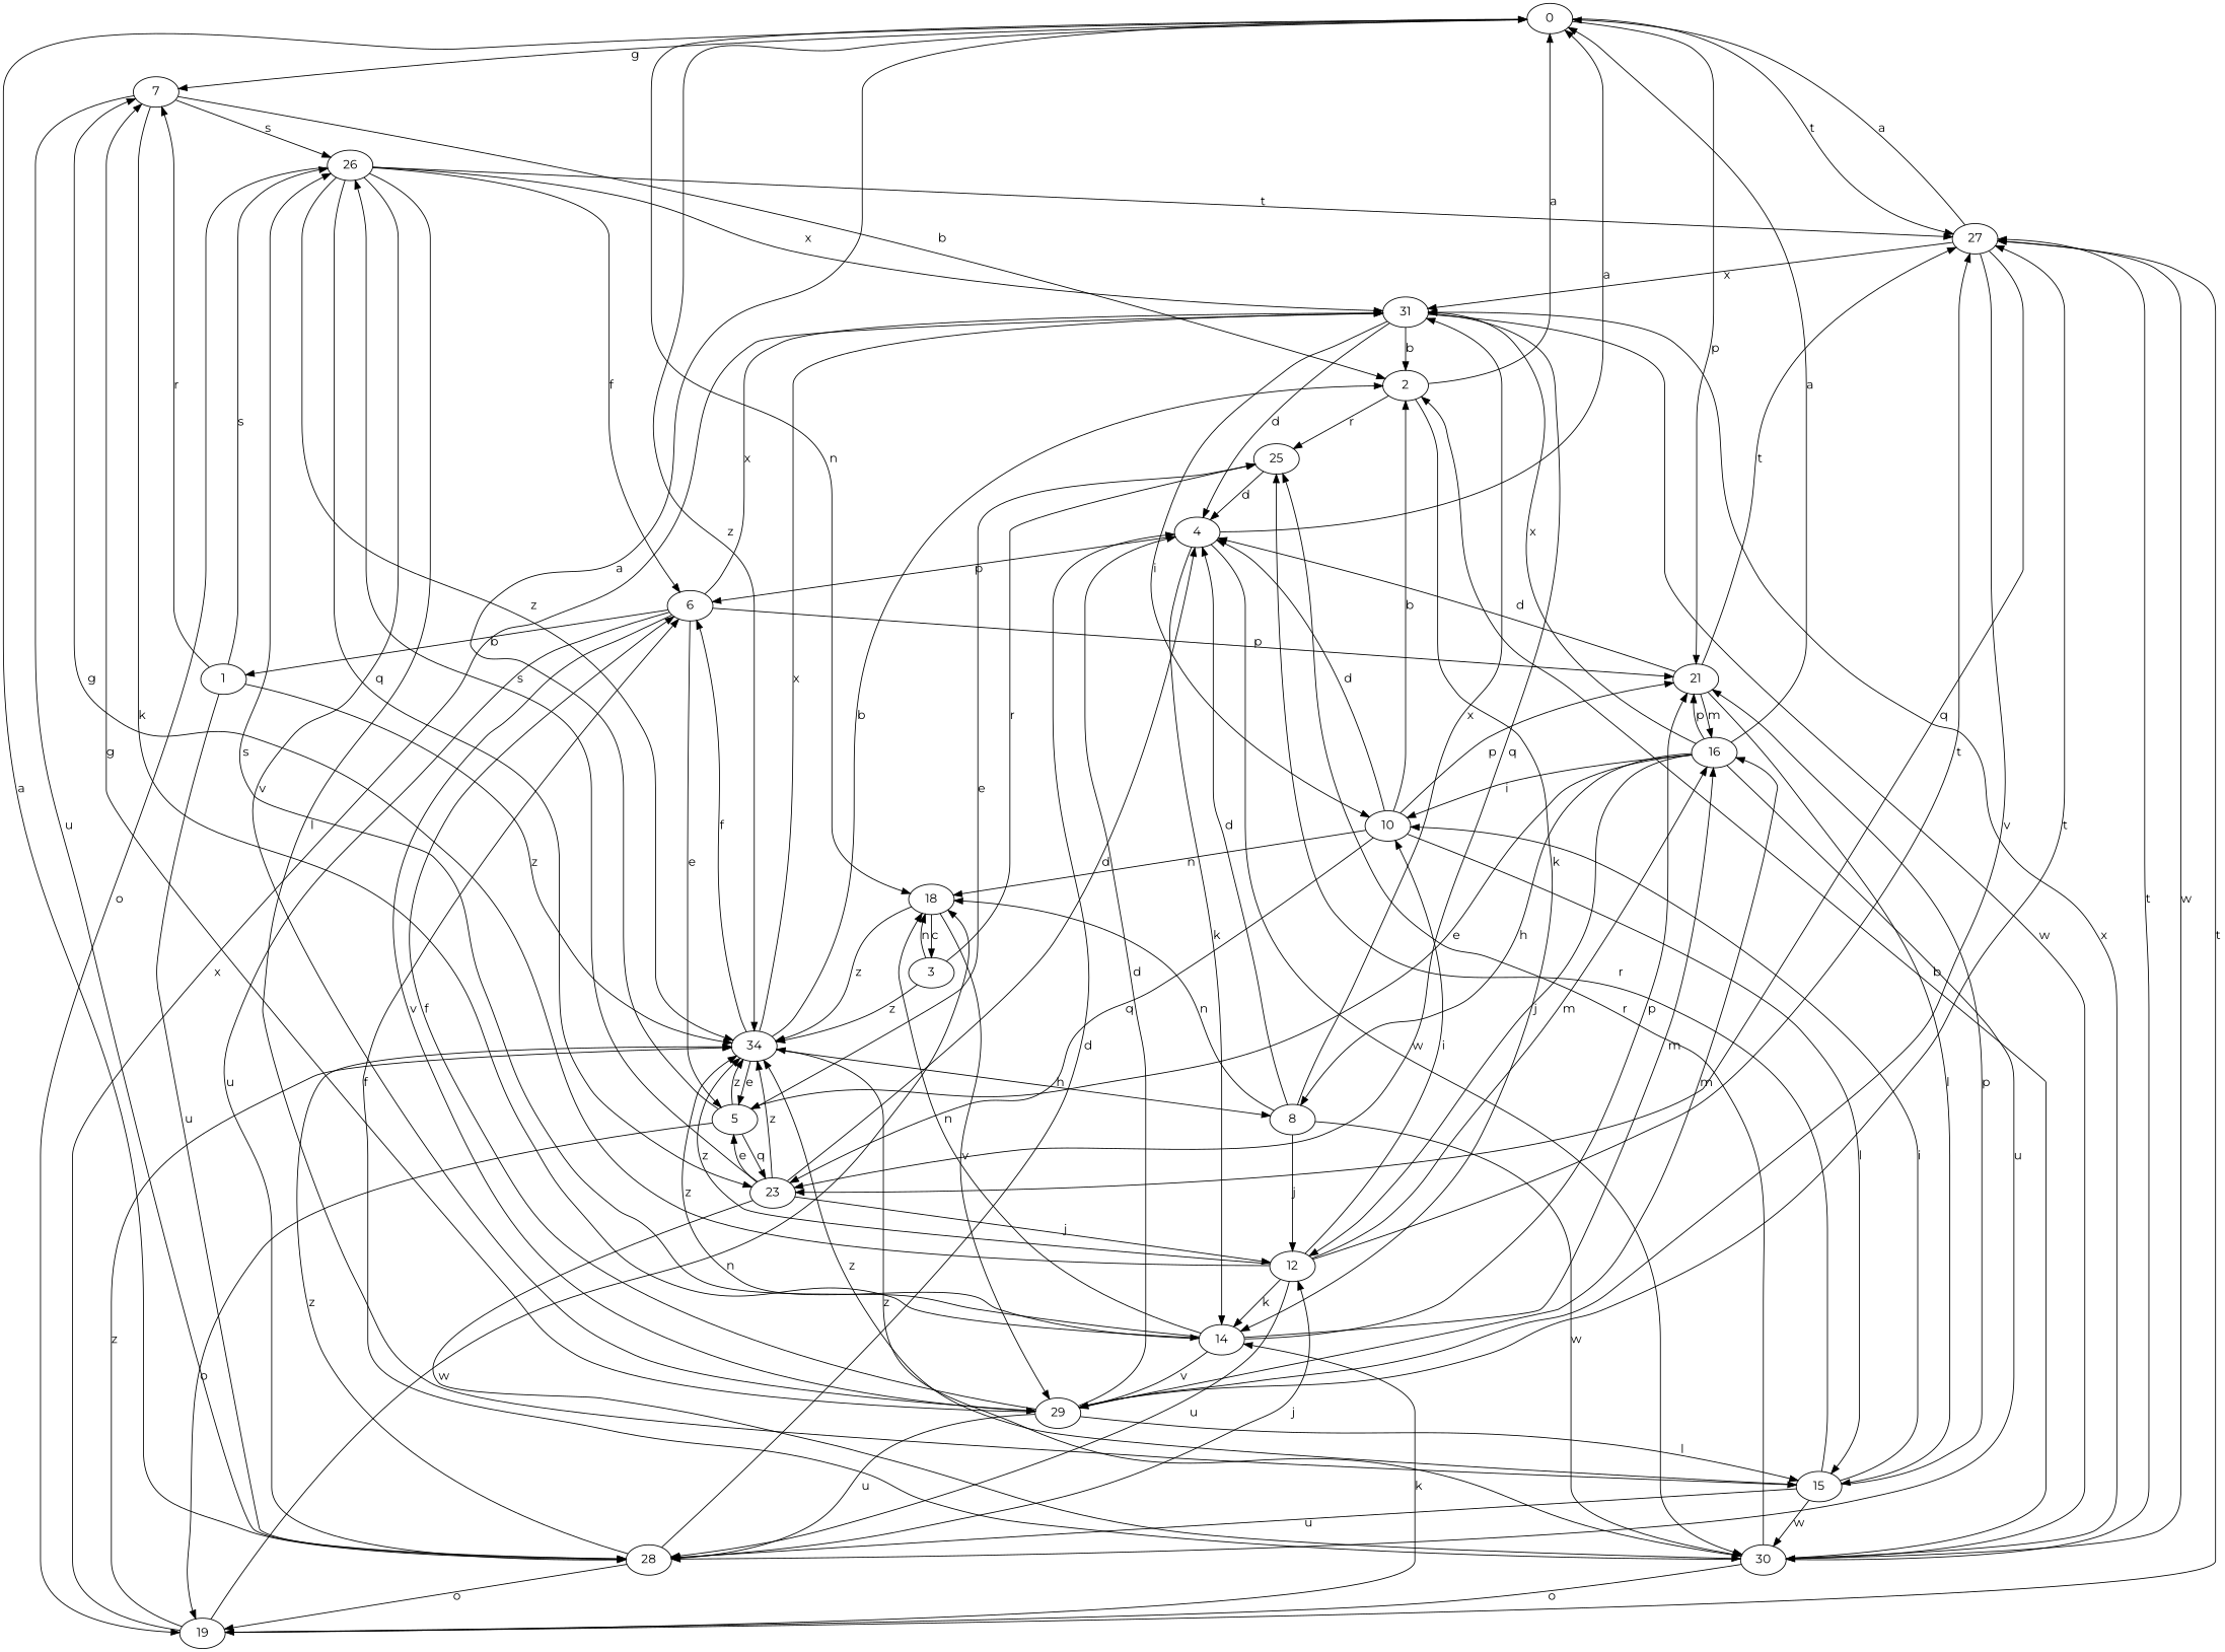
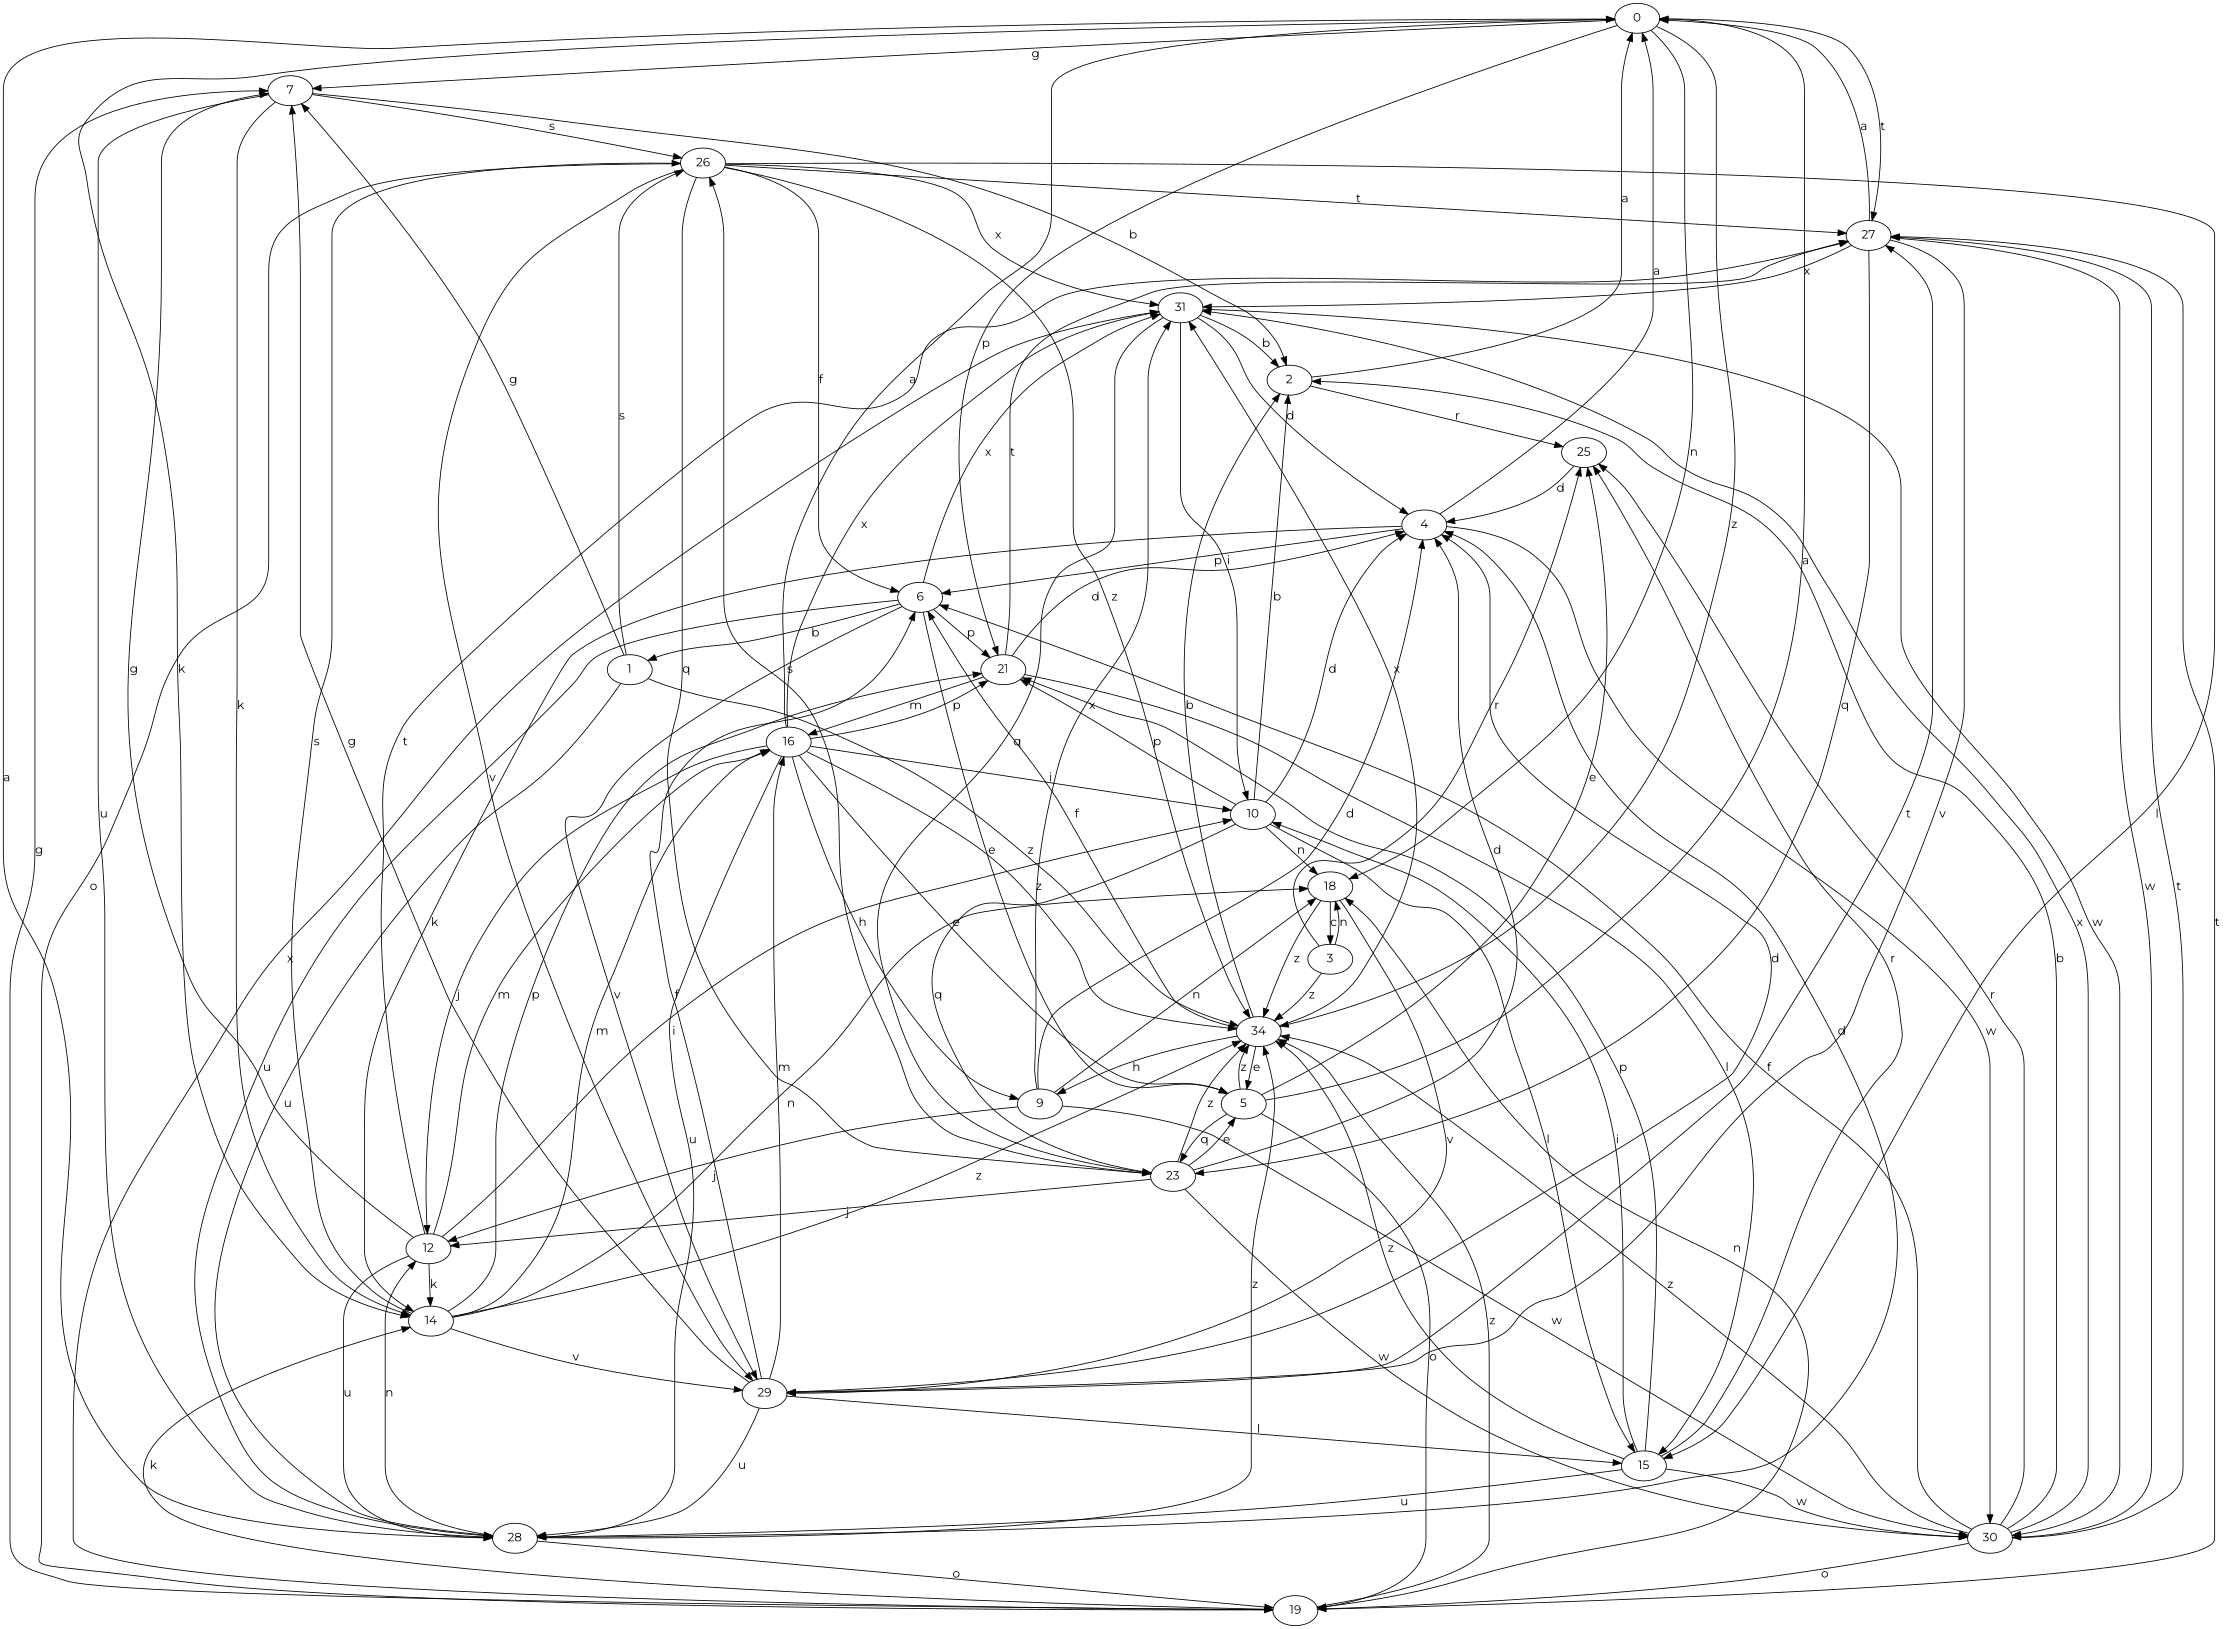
  strict digraph {
    fontname=Montserrat
    node [fontname=Montserrat]
    edge [fontname=Montserrat]
    0
    7
    18
    21
    27
    34
    26
    28
    2
    14
    3
    29
    4
    15
    16
    30
    23
    31
    6
    5
-   9 [label=8]
+   9
    1
    19
    12
    25
    10
    0 -> 7 [label=g]
    0 -> 18 [label=n]
    0 -> 21 [label=p]
    0 -> 27 [label=t]
    0 -> 34 [label=z]
    7 -> 26 [label=s]
    7 -> 28 [label=u]
    7 -> 2 [label=b]
    7 -> 14 [label=k]
    18 -> 34 [label=z]
    18 -> 3 [label=c]
    18 -> 29 [label=v]
    21 -> 27 [label=t]
    21 -> 4 [label=d]
    21 -> 15 [label=l]
    21 -> 16 [label=m]
    27 -> 0 [label=a]
    27 -> 29 [label=v]
    27 -> 30 [label=w]
    27 -> 23 [label=q]
    27 -> 31 [label=x]
    34 -> 2 [label=b]
    34 -> 31 [label=x]
    34 -> 6 [label=f]
    34 -> 5 [label=e]
    34 -> 9 [label=h]
    26 -> 27 [label=t]
    26 -> 34 [label=z]
    26 -> 29 [label=v]
    26 -> 15 [label=l]
    26 -> 23 [label=q]
    26 -> 31 [label=x]
    26 -> 6 [label=f]
    26 -> 19 [label=o]
    28 -> 0 [label=a]
    28 -> 34 [label=z]
    28 -> 4 [label=d]
    28 -> 19 [label=o]
-   28 -> 12 [label=j]
+   28 -> 12 [label=n]
    2 -> 0 [label=a]
-   2 -> 14 [label=k]
+   0 -> 14 [label=k]
    2 -> 25 [label=r]
    14 -> 18 [label=n]
    14 -> 21 [label=p]
    14 -> 34 [label=z]
    14 -> 26 [label=s]
    14 -> 29 [label=v]
    14 -> 16 [label=m]
    3 -> 18 [label=n]
    3 -> 34 [label=z]
    3 -> 25 [label=r]
    29 -> 7 [label=g]
    29 -> 27 [label=t]
    29 -> 28 [label=u]
    29 -> 4 [label=d]
    29 -> 15 [label=l]
    29 -> 16 [label=m]
    29 -> 6 [label=f]
    4 -> 0 [label=a]
    4 -> 14 [label=k]
    4 -> 30 [label=w]
    4 -> 6 [label=p]
    15 -> 21 [label=p]
    15 -> 34 [label=z]
    15 -> 28 [label=u]
    15 -> 30 [label=w]
    15 -> 25 [label=r]
    15 -> 10 [label=i]
    16 -> 0 [label=a]
    16 -> 21 [label=p]
    16 -> 28 [label=u]
    16 -> 31 [label=x]
    16 -> 5 [label=e]
    16 -> 9 [label=h]
    16 -> 12 [label=j]
    16 -> 10 [label=i]
    30 -> 27 [label=t]
    30 -> 34 [label=z]
    30 -> 2 [label=b]
    30 -> 31 [label=x]
    30 -> 6 [label=f]
    30 -> 19 [label=o]
    30 -> 25 [label=r]
    23 -> 34 [label=z]
    23 -> 26 [label=s]
    23 -> 4 [label=d]
    23 -> 30 [label=w]
    23 -> 5 [label=e]
    23 -> 12 [label=j]
    31 -> 2 [label=b]
    31 -> 4 [label=d]
    31 -> 30 [label=w]
    31 -> 23 [label=q]
    31 -> 10 [label=i]
    6 -> 21 [label=p]
    6 -> 28 [label=u]
    6 -> 29 [label=v]
    6 -> 31 [label=x]
    6 -> 5 [label=e]
    6 -> 1 [label=b]
    5 -> 0 [label=a]
    5 -> 34 [label=z]
    5 -> 23 [label=q]
    5 -> 19 [label=o]
    5 -> 25 [label=e]
    9 -> 18 [label=n]
    9 -> 4 [label=d]
    9 -> 30 [label=w]
    9 -> 31 [label=x]
    9 -> 12 [label=j]
-   1 -> 7 [label=r]
+   1 -> 7 [label=g]
    1 -> 34 [label=z]
    1 -> 26 [label=s]
    1 -> 28 [label=u]
+   19 -> 7 [label=g]
    19 -> 18 [label=n]
    19 -> 27 [label=t]
    19 -> 34 [label=z]
    19 -> 14 [label=k]
    19 -> 31 [label=x]
    12 -> 7 [label=g]
    12 -> 27 [label=t]
-   12 -> 34 [label=z]
+   16 -> 34 [label=z]
    12 -> 28 [label=u]
    12 -> 14 [label=k]
    12 -> 16 [label=m]
    12 -> 10 [label=i]
    25 -> 4 [label=d]
    10 -> 18 [label=n]
    10 -> 21 [label=p]
    10 -> 2 [label=b]
    10 -> 4 [label=d]
    10 -> 15 [label=l]
    10 -> 23 [label=q]
  }
